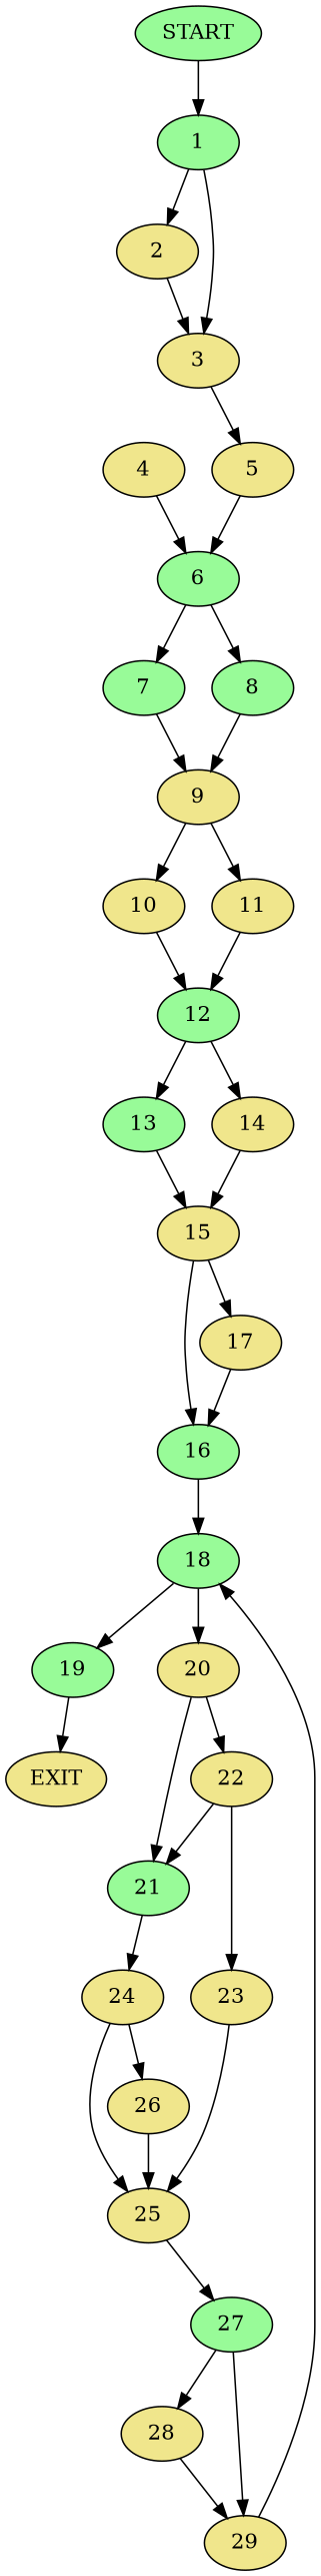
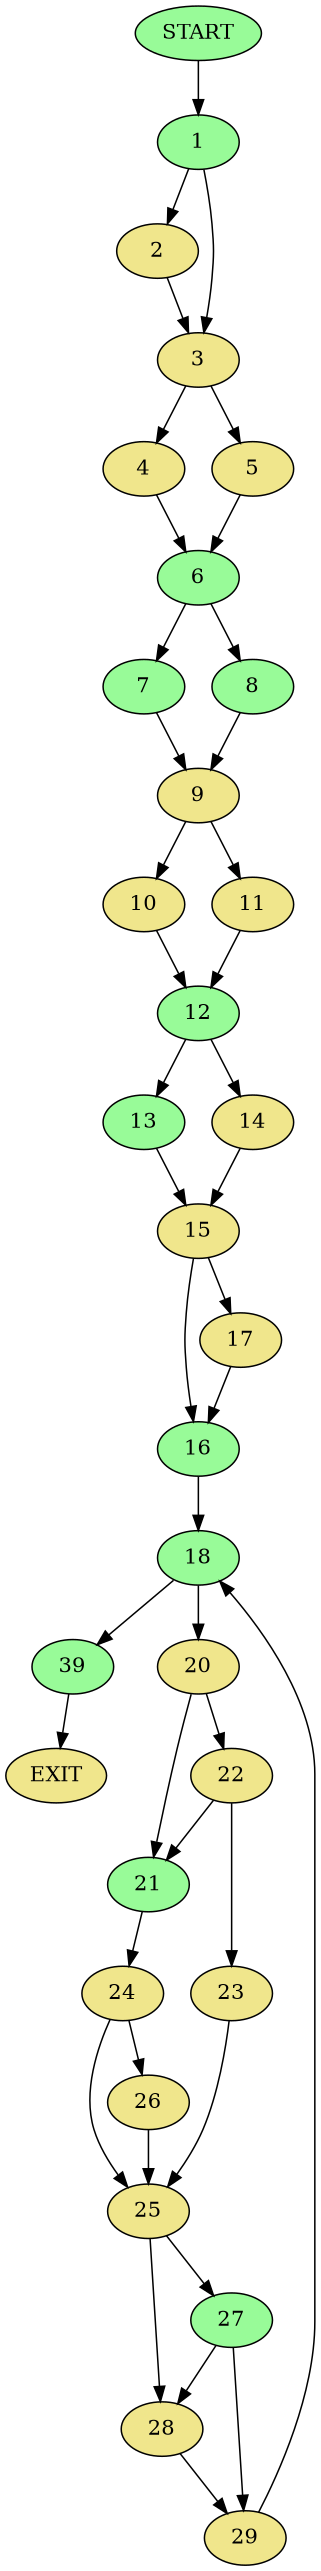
  digraph {
    node [fillcolor=khaki style=filled]
    n1 [fillcolor=palegreen label=START]
    1 [fillcolor=palegreen]
    2
    3
    n5 [label=EXIT]
    4
    5
    6 [fillcolor=palegreen]
    7 [fillcolor=palegreen]
    8 [fillcolor=palegreen]
    9
    10
    11
    12 [fillcolor=palegreen]
    13 [fillcolor=palegreen]
    14
    15
    16 [fillcolor=palegreen]
    17
    18 [fillcolor=palegreen]
-   19 [fillcolor=palegreen]
+   19 [fillcolor=palegreen label=39]
    20
    21 [fillcolor=palegreen]
    22
    24
    23
    25
    26
    27 [fillcolor=palegreen]
    28
    29
    n1 -> 1
    1 -> 2
    1 -> 3
    2 -> 3
+   3 -> 4
    3 -> 5
    4 -> 6
    5 -> 6
    6 -> 7
    6 -> 8
    7 -> 9
    8 -> 9
    9 -> 10
    9 -> 11
    10 -> 12
    11 -> 12
    12 -> 13
    12 -> 14
    13 -> 15
    14 -> 15
    15 -> 16
    15 -> 17
    16 -> 18
    17 -> 16
    18 -> 19
    18 -> 20
    19 -> n5
    20 -> 21
    20 -> 22
    21 -> 24
    22 -> 21
    22 -> 23
    24 -> 25
    24 -> 26
    23 -> 25
    25 -> 27
+   25 -> 28
    26 -> 25
    27 -> 28
    27 -> 29
    28 -> 29
    29 -> 18
  }
